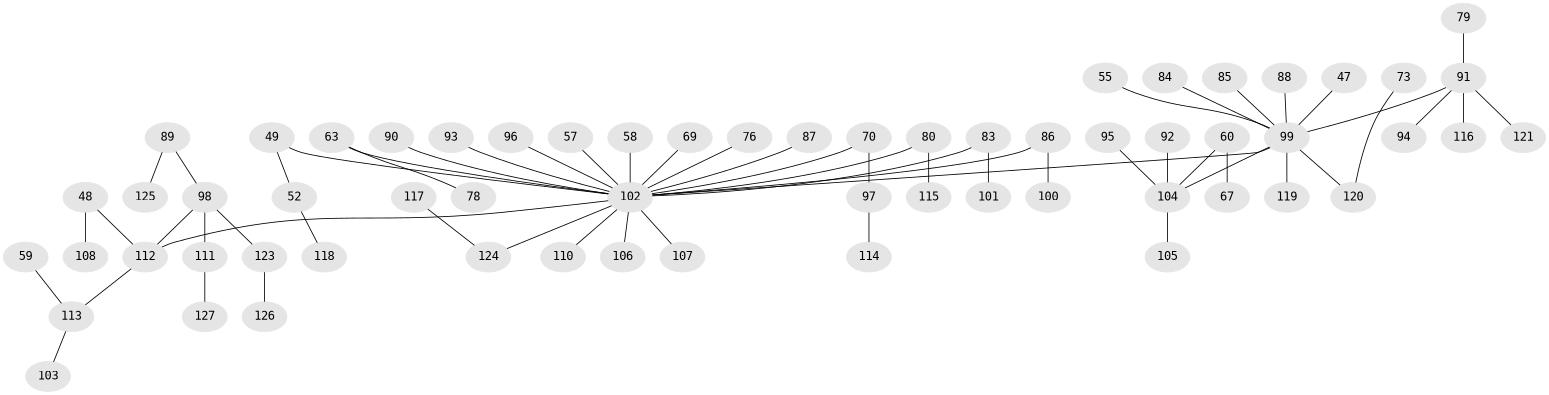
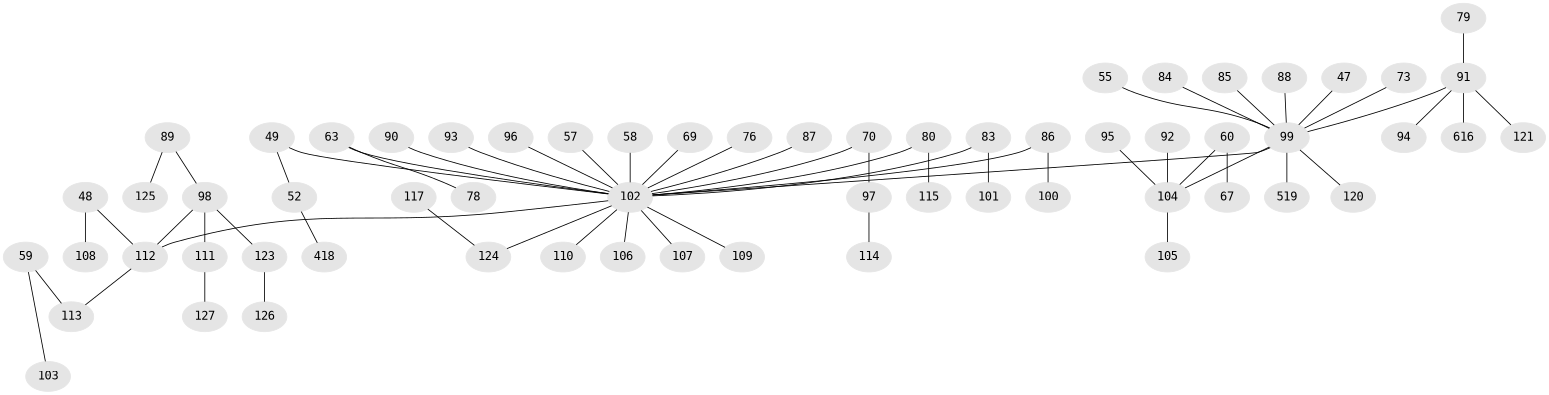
  graph {
    fontname="DejaVu Sans Mono"
    node [color=gray90 fontname="DejaVu Sans Mono" style=filled]
    edge [fontname="DejaVu Sans Mono"]
    99 [super="+17+26+33+63+81+54+32"]
    102 [super="+28+74+75"]
    104 [super="+68+36+45"]
-   119
+   119 [label=519]
    120
    47
    48
    108
    112 [super="+10+18+19+21+34+38+23+82"]
    113 [super="+41"]
    49
    52
-   118
+   118 [label=418]
    106
    107
+   109
    110
    124 [super="+44+46"]
    55
    57
    58 [super="+56"]
    59
    103
    60
    67
    105
    n27 [label=63 super="+43"]
    78
    69
    70
    97
    114
    73
    76
    91 [super="+29+66+77"]
    94
-   116
+   116 [label=616]
    121
    79
    80
    115
    83
    101
    84
    85
    86
    100
    87
    88
    98 [super="+64"]
    111
    123 [super="+62"]
    89
    125
    90
    92
    93
    95
    96
    127
    126
    117
    99 -- 102
    99 -- 104
    99 -- 119
    99 -- 120
    102 -- 112
    102 -- 106
    102 -- 107
+   102 -- 109
    102 -- 110
    102 -- 124
    104 -- 105
    47 -- 99
    48 -- 108
    48 -- 112
    112 -- 113
    49 -- 102
    49 -- 52
    52 -- 118
    55 -- 99
    57 -- 102
    58 -- 102
    59 -- 113
-   113 -- 103
+   59 -- 103
    60 -- 104
    60 -- 67
    n27 -- 102
    n27 -- 78
    69 -- 102
    70 -- 102
    70 -- 97
    97 -- 114
-   73 -- 120
+   73 -- 99
    76 -- 102
    91 -- 99
    91 -- 94
    91 -- 116
    91 -- 121
    79 -- 91
    80 -- 102
    80 -- 115
    83 -- 102
    83 -- 101
    84 -- 99
    85 -- 99
    86 -- 102
    86 -- 100
    87 -- 102
    88 -- 99
    98 -- 112
    98 -- 111
    98 -- 123
    111 -- 127
    123 -- 126
    89 -- 98
    89 -- 125
    90 -- 102
    92 -- 104
    93 -- 102
    95 -- 104
    96 -- 102
    117 -- 124
  }
